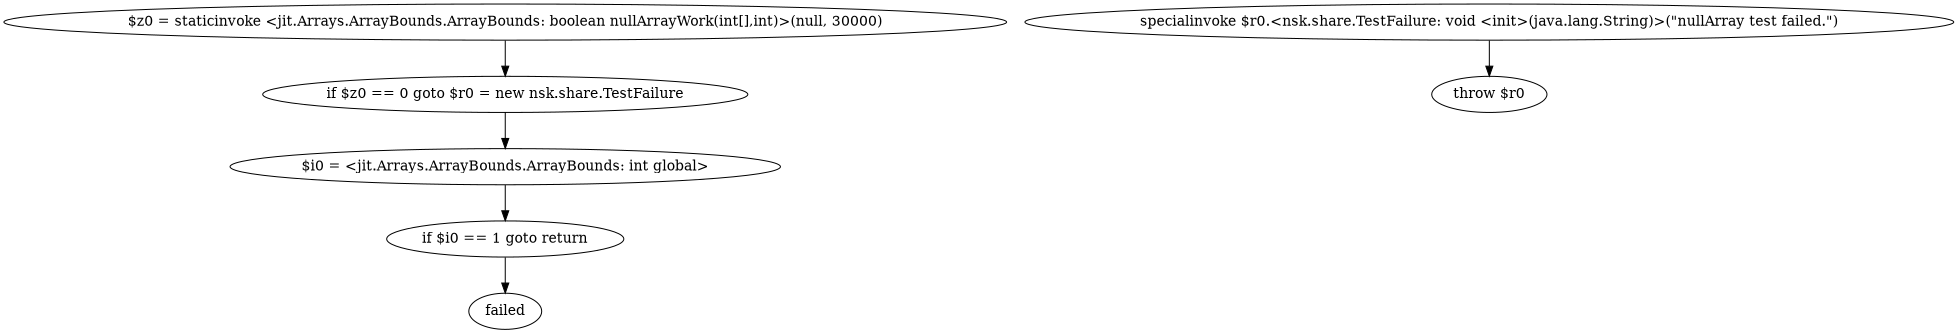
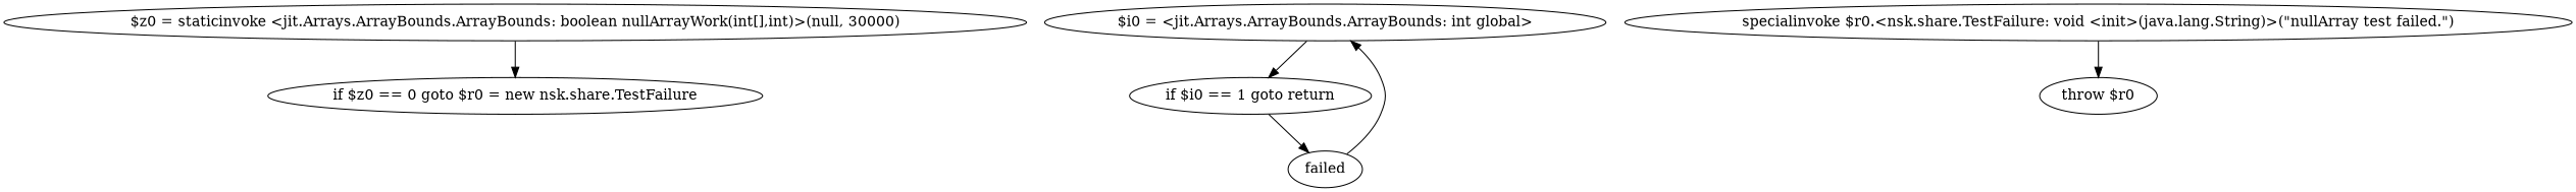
  digraph {
    "$z0 = staticinvoke <jit.Arrays.ArrayBounds.ArrayBounds: boolean nullArrayWork(int[],int)>(null, 30000)"
    "if $z0 == 0 goto $r0 = new nsk.share.TestFailure"
    "$i0 = <jit.Arrays.ArrayBounds.ArrayBounds: int global>"
    "if $i0 == 1 goto return"
    n5 [label=failed]
    "specialinvoke $r0.<nsk.share.TestFailure: void <init>(java.lang.String)>(\"nullArray test failed.\")"
    "throw $r0"
    "$z0 = staticinvoke <jit.Arrays.ArrayBounds.ArrayBounds: boolean nullArrayWork(int[],int)>(null, 30000)" -> "if $z0 == 0 goto $r0 = new nsk.share.TestFailure"
-   "if $z0 == 0 goto $r0 = new nsk.share.TestFailure" -> "$i0 = <jit.Arrays.ArrayBounds.ArrayBounds: int global>"
+   n5 -> "$i0 = <jit.Arrays.ArrayBounds.ArrayBounds: int global>"
    "$i0 = <jit.Arrays.ArrayBounds.ArrayBounds: int global>" -> "if $i0 == 1 goto return"
    "if $i0 == 1 goto return" -> n5
    "specialinvoke $r0.<nsk.share.TestFailure: void <init>(java.lang.String)>(\"nullArray test failed.\")" -> "throw $r0"
  }
